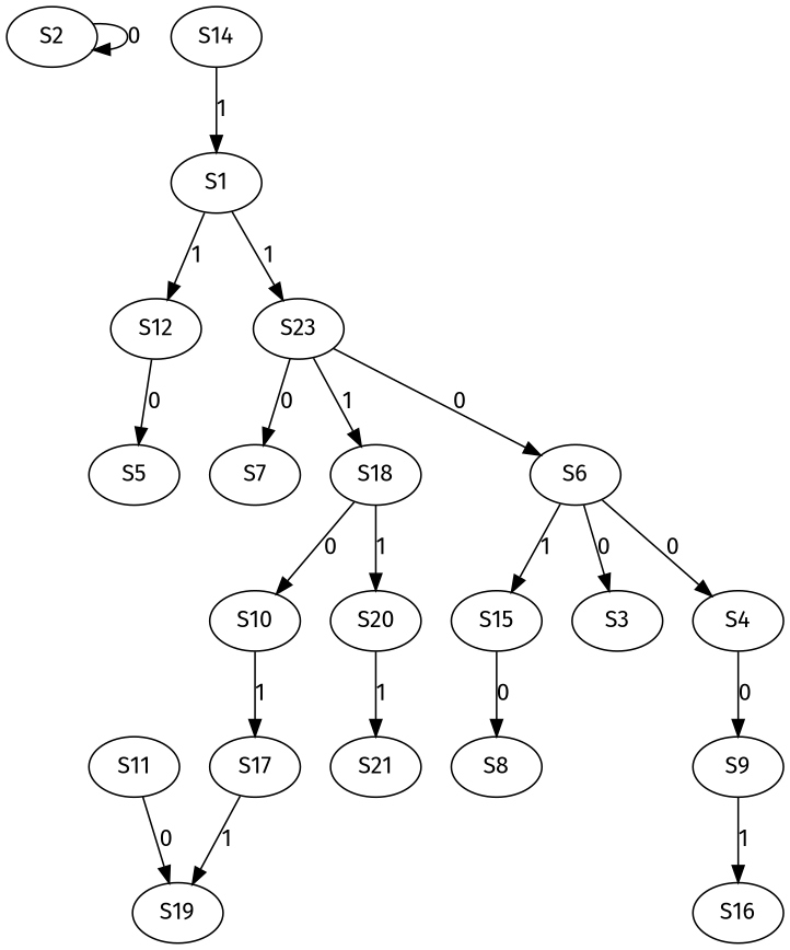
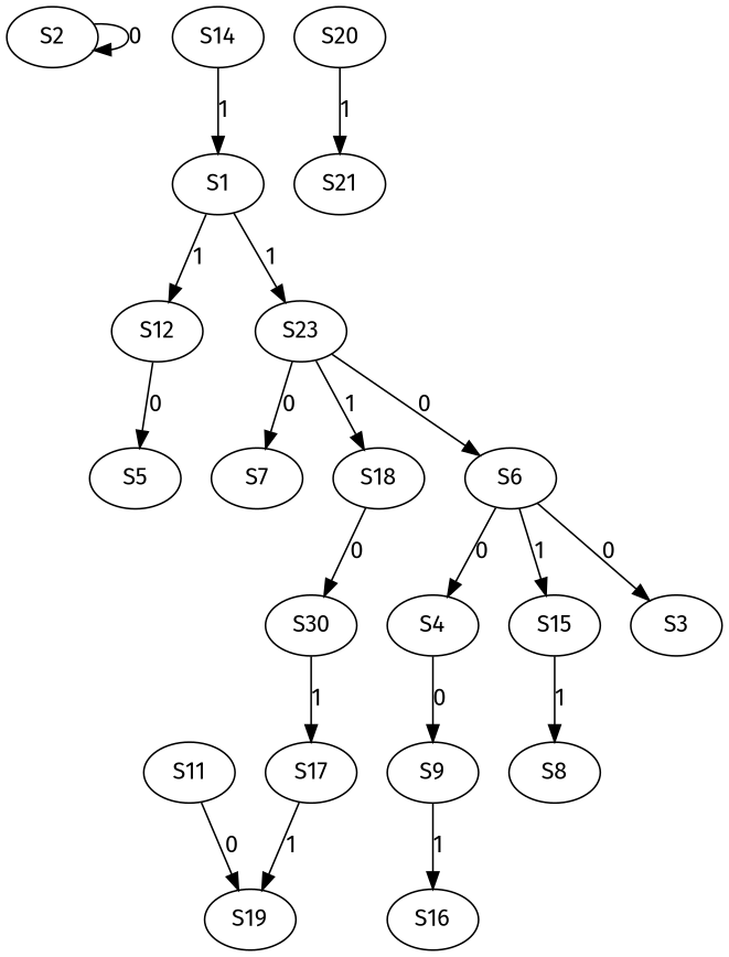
  strict digraph {
    fontname="Fira Sans"
    node [fontname="Fira Sans"]
    edge [fontname="Fira Sans"]
    S2
    S6
    S3
    S4
    S15
    S9
    S8
    S12
    S5
    n10 [label=S23]
    S7
    S18
-   S10
+   S10 [label=S30]
    S20
    S16
    S17
    S21
    S19
    S11
    S1
    S14
    S2 -> S2 [label=0]
    S6 -> S3 [label=0]
    S6 -> S4 [label=0]
    S6 -> S15 [label=1]
    S4 -> S9 [label=0]
-   S15 -> S8 [label=0]
+   S15 -> S8 [label=1]
    S9 -> S16 [label=1]
    S12 -> S5 [label=0]
    n10 -> S6 [label=0]
    n10 -> S7 [label=0]
    n10 -> S18 [label=1]
    S18 -> S10 [label=0]
-   S18 -> S20 [label=1]
    S10 -> S17 [label=1]
    S20 -> S21 [label=1]
    S17 -> S19 [label=1]
    S11 -> S19 [label=0]
    S1 -> S12 [label=1]
    S1 -> n10 [label=1]
    S14 -> S1 [label=1]
  }
